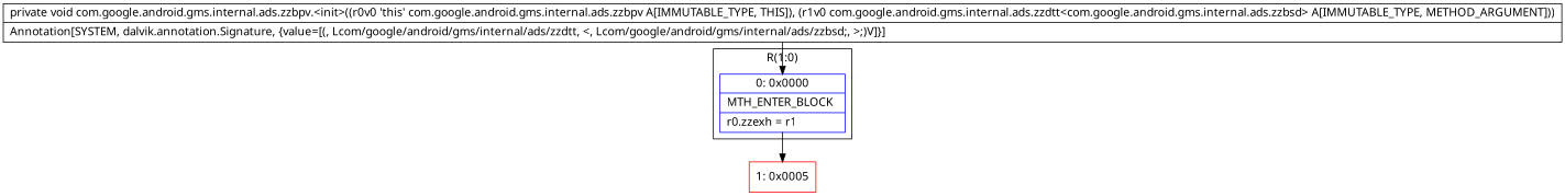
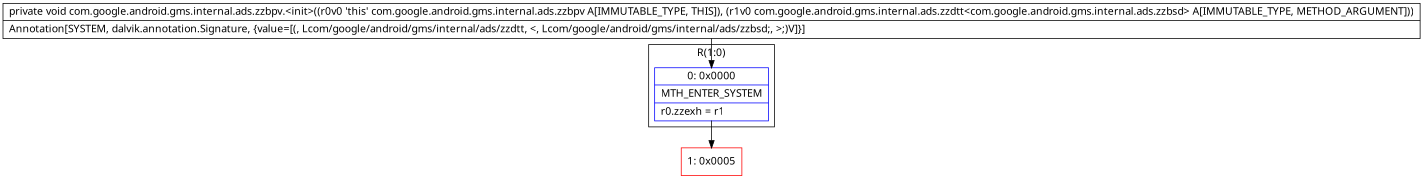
  digraph {
    fontname="Noto Sans"
    node [shape=record fontname="Noto Sans"]
    edge [fontname="Noto Sans"]
-   n1 [color=blue label="{0\:\ 0x0000|MTH_ENTER_BLOCK\l|r0.zzexh = r1\l}"]
+   n1 [color=blue label="{0\:\ 0x0000|MTH_ENTER_SYSTEM\l|r0.zzexh = r1\l}"]
    n2 [color=red label="{1\:\ 0x0005}"]
    n3 [label="{private void com.google.android.gms.internal.ads.zzbpv.\<init\>((r0v0 'this' com.google.android.gms.internal.ads.zzbpv A[IMMUTABLE_TYPE, THIS]), (r1v0 com.google.android.gms.internal.ads.zzdtt\<com.google.android.gms.internal.ads.zzbsd\> A[IMMUTABLE_TYPE, METHOD_ARGUMENT]))  | Annotation[SYSTEM, dalvik.annotation.Signature, \{value=[(, Lcom\/google\/android\/gms\/internal\/ads\/zzdtt, \<, Lcom\/google\/android\/gms\/internal\/ads\/zzbsd;, \>;)V]\}]\l}"]
    subgraph cluster_1 {
      label="R(1:0)"
      n1
    }
    n1 -> n2
    n3 -> n1
  }
